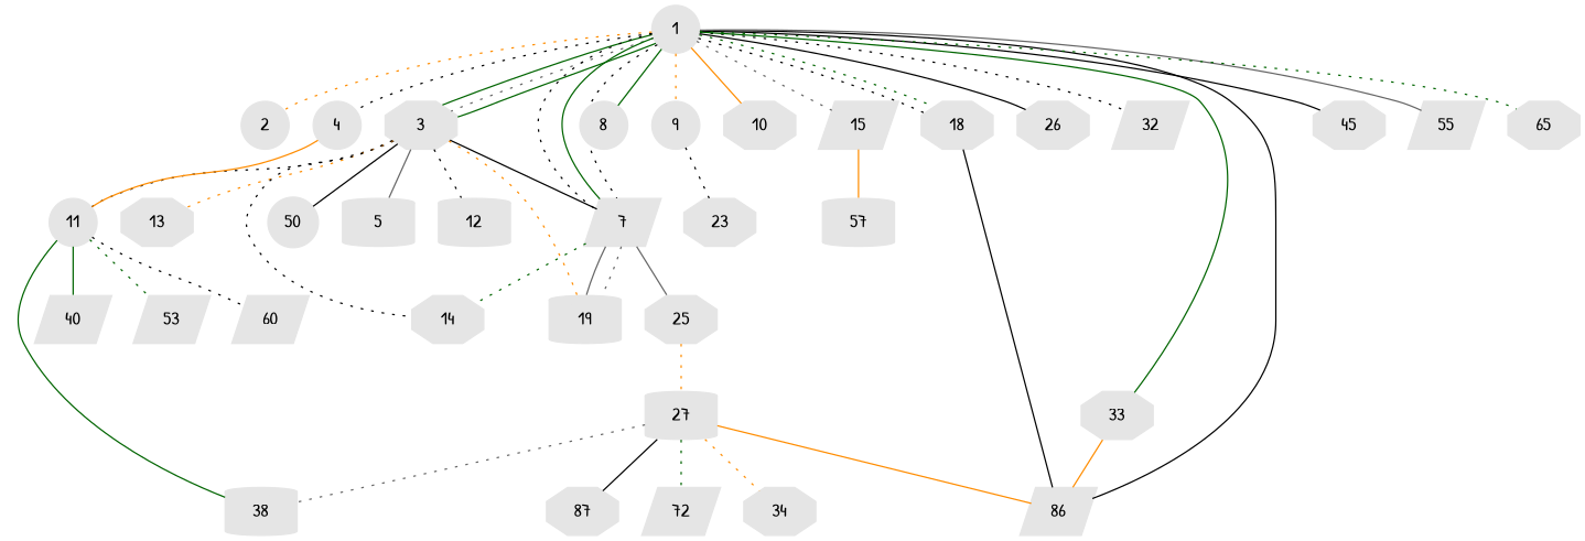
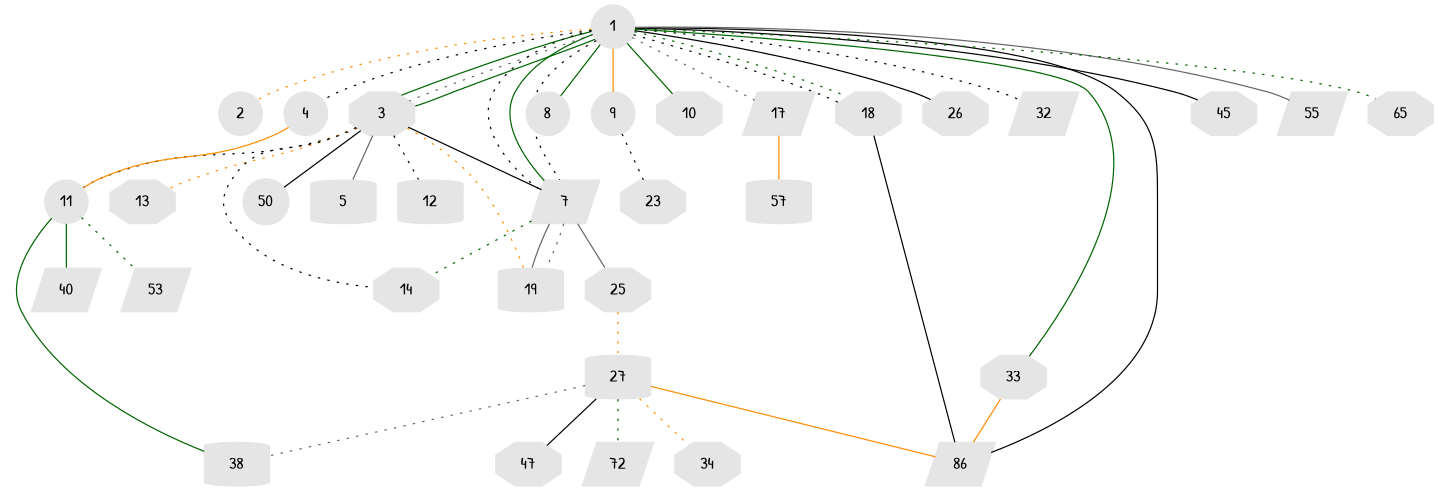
  graph {
    fontname="Patrick Hand"
    node [color=gray90 fontname="Patrick Hand" shape=octagon style=filled]
    edge [color=black fontname="Patrick Hand" style=dotted]
    1 [shape=circle]
    2 [shape=circle]
    3 [super="+17+41+42+43"]
    4 [shape=circle super="+70+73+28"]
    7 [shape=parallelogram super="+22"]
    8 [shape=circle]
    9 [shape=circle super="+21"]
    10 [super="+54+39+46+29+16"]
-   15 [shape=parallelogram super="+52"]
+   15 [shape=parallelogram super="+52" label=17]
    18
    26 [super="+35"]
    32 [shape=parallelogram]
    33
    n14 [label=86 shape=parallelogram super="+71+48+37"]
    45 [super="+69"]
    55 [shape=parallelogram]
    65
    5 [shape=cylinder]
    11 [shape=circle]
    12 [shape=cylinder]
    13
    14 [super="+50+62+20+24"]
    19 [shape=cylinder]
    n24 [label=50 shape=circle]
    25
    23
    57 [shape=cylinder]
    38 [shape=cylinder]
    40 [shape=parallelogram]
    53 [shape=parallelogram]
-   60 [shape=parallelogram]
    27 [shape=cylinder]
    34 [super="+56"]
-   47 [label=87]
+   47
    72 [shape=parallelogram]
    1 -- 2 [color=darkorange]
    1 -- 3 [color=darkgreen style=solid weight=3]
    1 -- 3 [color=gray40]
    1 -- 3 [color=darkgreen style=solid]
    1 -- 4
    1 -- 7
    1 -- 7 [color=darkgreen style=solid]
    1 -- 7
    1 -- 8 [color=darkgreen style=solid]
-   1 -- 9 [color=darkorange]
-   1 -- 10 [color=darkorange style=solid]
+   1 -- 9 [color=darkorange style=solid]
+   1 -- 10 [color=darkgreen style=solid]
    1 -- 15 [color=gray40]
    1 -- 18
    1 -- 18 [color=darkgreen]
    1 -- 26 [style=solid]
    1 -- 32
    1 -- 33 [color=darkgreen style=solid]
    1 -- n14 [style=solid]
    1 -- 45 [style=solid]
    1 -- 55 [color=gray40 style=solid]
    1 -- 65 [color=darkgreen]
    3 -- 7 [style=solid]
    3 -- 5 [color=gray40 style=solid]
    3 -- 11
    3 -- 12
    3 -- 13 [color=darkorange]
    3 -- 14
    3 -- 19 [color=darkorange]
    3 -- n24 [style=solid]
    4 -- 11 [color=darkorange style=solid]
    7 -- 14 [color=darkgreen]
    7 -- 19 [color=gray40 style=solid]
    7 -- 19 [color=gray40]
    7 -- 25 [color=gray40 style=solid]
    9 -- 23
    15 -- 57 [color=darkorange style=solid]
    18 -- n14 [style=solid]
    33 -- n14 [color=darkorange style=solid]
    11 -- 38 [color=darkgreen style=solid]
    11 -- 40 [color=darkgreen style=solid]
    11 -- 53 [color=darkgreen]
-   11 -- 60
    25 -- 27 [color=darkorange]
    27 -- n14 [color=darkorange style=solid]
    27 -- 38 [color=gray40]
    27 -- 34 [color=darkorange]
    27 -- 47 [style=solid]
    27 -- 72 [color=darkgreen]
  }
